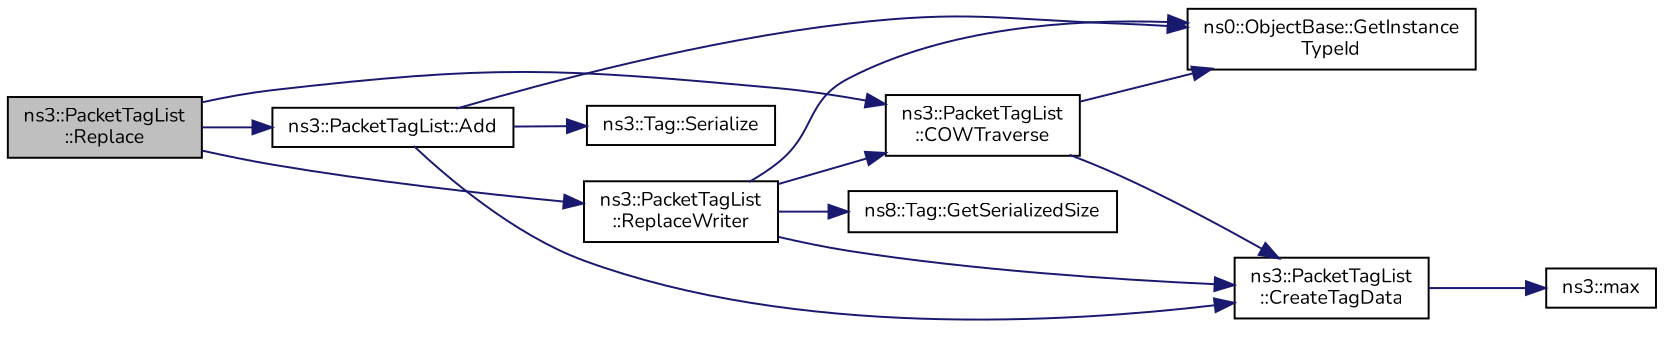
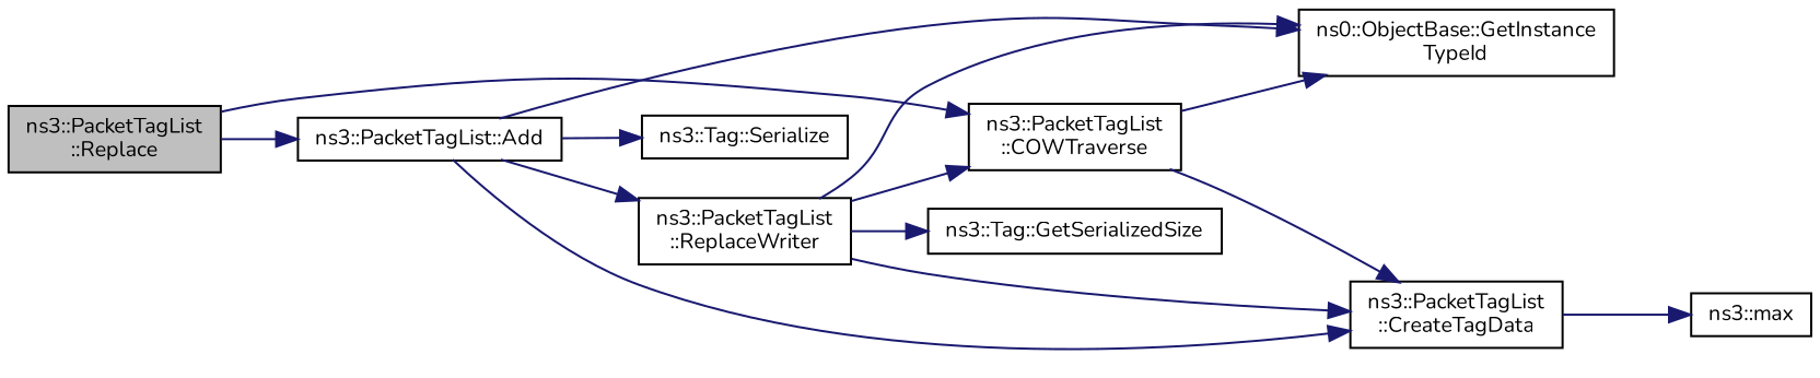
  digraph {
    fontname=Nunito
    rankdir=LR
    node [color=black fillcolor=white fontname=Nunito fontsize=10 shape=record style=filled]
    edge [color=midnightblue fontname=Nunito fontsize=10 labelfontname=Helvetica labelfontsize=10 style=solid]
    n1 [fillcolor=grey75 fontcolor=black height=0.2 label="ns3::PacketTagList\l::Replace" width=0.4]
    n2 [height=0.2 label="ns3::PacketTagList::Add" width=0.4]
    n3 [height=0.2 label="ns3::PacketTagList\l::COWTraverse" width=0.4]
    n4 [height=0.2 label="ns3::PacketTagList\l::ReplaceWriter" width=0.4]
    n5 [height=0.2 label="ns3::PacketTagList\l::CreateTagData" width=0.4]
    n6 [height=0.2 label="ns0::ObjectBase::GetInstance\lTypeId" width=0.4]
    n7 [height=0.2 label="ns3::Tag::Serialize" width=0.4]
-   n8 [height=0.2 label="ns8::Tag::GetSerializedSize" width=0.4]
+   n8 [height=0.2 label="ns3::Tag::GetSerializedSize" width=0.4]
    n9 [height=0.2 label="ns3::max" width=0.4]
    n1 -> n2
    n1 -> n3
-   n1 -> n4
+   n2 -> n4
    n2 -> n5
    n2 -> n6
    n2 -> n7
    n3 -> n5
    n3 -> n6
    n4 -> n3
    n4 -> n5
    n4 -> n6
    n4 -> n8
    n5 -> n9
  }
